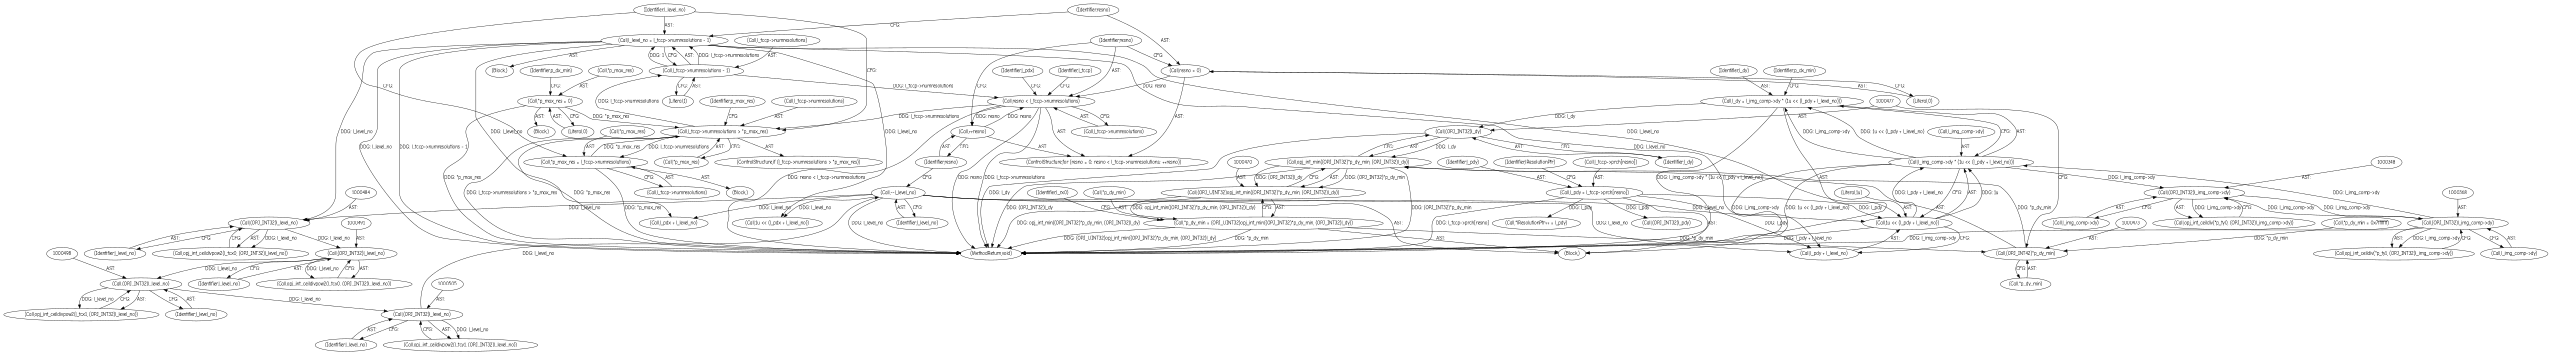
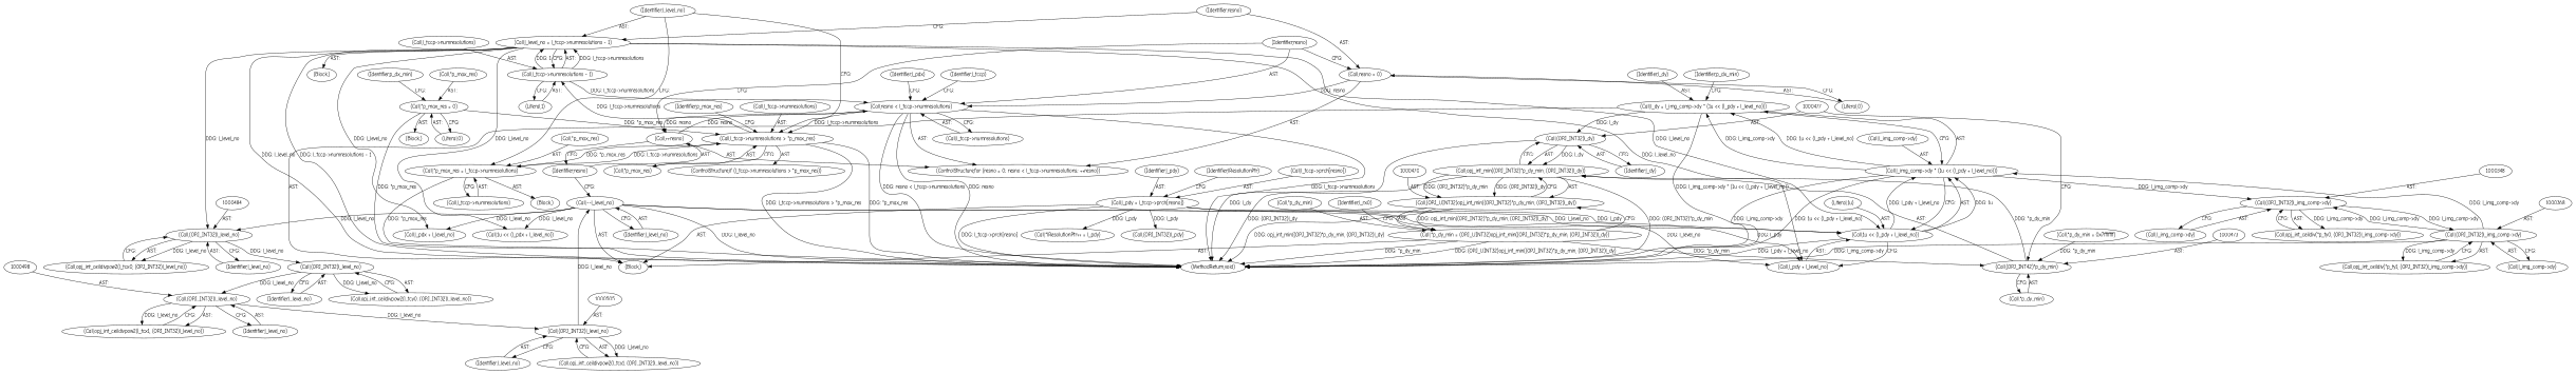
  digraph {
    fontname="Comic Neue"
    node [fontname="Comic Neue"]
    edge [fontname="Comic Neue"]
    n1 [label="(Call,l_dy = l_img_comp->dy * (1u << (l_pdy + l_level_no)))"]
    n2 [label="(Call,l_img_comp->dy * (1u << (l_pdy + l_level_no)))"]
    n3 [label="(Call,(OPJ_INT32)l_dy)"]
    n4 [label="(Block,)"]
    n5 [label="(MethodReturn,void)"]
    n6 [label="(Call,(OPJ_INT32)l_img_comp->dy)"]
    n7 [label="(Call,1u << (l_pdy + l_level_no))"]
    n8 [label="(Call,opj_int_min((OPJ_INT32)*p_dy_min, (OPJ_INT32)l_dy))"]
    n9 [label="(Identifier,l_dy)"]
    n10 [label="(Call,(OPJ_INT32)l_img_comp->dy)"]
    n11 [label="(Call,opj_int_ceildiv(*p_ty0, (OPJ_INT32)l_img_comp->dy))"]
    n12 [label="(Call,l_img_comp->dy)"]
    n13 [label="(Call,l_pdy + l_level_no)"]
    n14 [label="(Call,l_img_comp->dy)"]
    n15 [label="(Call,opj_int_ceildiv(*p_ty1, (OPJ_INT32)l_img_comp->dy))"]
    n16 [label="(Call,l_pdy = l_tccp->prch[resno])"]
    n17 [label="(Call,*lResolutionPtr++ = l_pdy)"]
    n18 [label="(Call,(OPJ_INT32)l_pdy)"]
    n19 [label="(Call,l_tccp->prch[resno])"]
    n20 [label="(Call,--l_level_no)"]
    n21 [label="(Call,(OPJ_INT32)l_level_no)"]
    n22 [label="(Identifier,l_level_no)"]
    n23 [label="(Call,l_pdx + l_level_no)"]
    n24 [label="(Call,1u << (l_pdx + l_level_no))"]
    n25 [label="(Call,(OPJ_INT32)l_level_no)"]
    n26 [label="(Identifier,l_level_no)"]
    n27 [label="(Call,opj_int_ceildivpow2(l_tcx0, (OPJ_INT32)l_level_no))"]
    n28 [label="(Call,(OPJ_INT32)l_level_no)"]
    n29 [label="(Identifier,l_level_no)"]
    n30 [label="(Call,opj_int_ceildivpow2(l_tcy1, (OPJ_INT32)l_level_no))"]
    n31 [label="(Call,(OPJ_INT32)l_level_no)"]
    n32 [label="(Identifier,l_level_no)"]
    n33 [label="(Call,opj_int_ceildivpow2(l_tcx1, (OPJ_INT32)l_level_no))"]
    n34 [label="(Call,opj_int_ceildivpow2(l_tcy0, (OPJ_INT32)l_level_no))"]
    n35 [label="(Identifier,l_level_no)"]
    n36 [label="(Call,l_level_no = l_tccp->numresolutions - 1)"]
    n37 [label="(Call,l_tccp->numresolutions - 1)"]
    n38 [label="(Block,)"]
    n39 [label="(Call,resno < l_tccp->numresolutions)"]
    n40 [label="(Literal,1)"]
    n41 [label="(Call,l_tccp->numresolutions > *p_max_res)"]
    n42 [label="(Call,++resno)"]
    n43 [label="(ControlStructure,for (resno = 0; resno < l_tccp->numresolutions; ++resno))"]
    n44 [label="(Call,l_tccp->numresolutions)"]
    n45 [label="(Call,*p_max_res = l_tccp->numresolutions)"]
    n46 [label="(Call,*p_max_res)"]
    n47 [label="(ControlStructure,if (l_tccp->numresolutions > *p_max_res))"]
    n48 [label="(Block,)"]
    n49 [label="(Call,l_tccp->numresolutions)"]
    n50 [label="(Identifier,resno)"]
    n51 [label="(Call,resno = 0)"]
    n52 [label="(Literal,0)"]
    n53 [label="(Call,*p_max_res = 0)"]
    n54 [label="(Literal,0)"]
    n55 [label="(Block,)"]
    n56 [label="(Call,(OPJ_UINT32)opj_int_min((OPJ_INT32)*p_dy_min, (OPJ_INT32)l_dy))"]
    n57 [label="(Call,*p_dy_min = (OPJ_UINT32)opj_int_min((OPJ_INT32)*p_dy_min, (OPJ_INT32)l_dy))"]
    n58 [label="(Call,(OPJ_INT42)*p_dy_min)"]
    n59 [label="(Call,*p_dy_min)"]
    n60 [label="(Identifier,l_level_no)"]
    n61 [label="(Call,*p_max_res)"]
    n62 [label="(Identifier,l_pdy)"]
    n63 [label="(Call,*p_max_res)"]
    n64 [label="(Identifier,l_dy)"]
    n65 [label="(Call,*p_dy_min)"]
    n66 [label="(Identifier,lResolutionPtr)"]
    n67 [label="(Identifier,l_pdx)"]
    n68 [label="(Identifier,p_dx_min)"]
    n69 [label="(Identifier,l_tccp)"]
    n70 [label="(Identifier,l_rx0)"]
    n71 [label="(Call,l_img_comp->dy)"]
    n72 [label="(Literal,1u)"]
    n73 [label="(Identifier,p_max_res)"]
    n74 [label="(Identifier,p_dx_min)"]
    n75 [label="(Identifier,resno)"]
    n76 [label="(Call,l_tccp->numresolutions)"]
    n77 [label="(Call,*p_dy_min = 0x7fffffff)"]
    n78 [label="(Call,l_tccp->numresolutions)"]
    n79 [label="(Identifier,resno)"]
    1000368
    1000348
    1000505
    1000498
-   1000491
    1000484
    1000477
    1000470
    1000473
    n1 -> n2 [label="CFG: "]
    n1 -> n3 [label="DDG: l_dy"]
    n1 -> n4 [label="AST: "]
    n1 -> n5 [label="DDG: l_img_comp->dy * (1u << (l_pdy + l_level_no))"]
    n2 -> n1 [label="AST: "]
    n2 -> n1 [label="DDG: l_img_comp->dy"]
    n2 -> n1 [label="DDG: 1u << (l_pdy + l_level_no)"]
    n2 -> n5 [label="DDG: l_img_comp->dy"]
    n2 -> n5 [label="DDG: 1u << (l_pdy + l_level_no)"]
    n2 -> n6 [label="DDG: l_img_comp->dy"]
    n2 -> n7 [label="CFG: "]
    n3 -> n5 [label="DDG: l_dy"]
    n3 -> n8 [label="AST: "]
    n3 -> n8 [label="DDG: l_dy"]
    n3 -> n9 [label="CFG: "]
    n6 -> n10 [label="DDG: l_img_comp->dy"]
    n6 -> n11 [label="AST: "]
    n6 -> n11 [label="DDG: l_img_comp->dy"]
    n6 -> n12 [label="CFG: "]
    n7 -> n2 [label="AST: "]
    n7 -> n2 [label="DDG: 1u"]
    n7 -> n2 [label="DDG: l_pdy + l_level_no"]
    n7 -> n5 [label="DDG: l_pdy + l_level_no"]
    n7 -> n13 [label="CFG: "]
    n8 -> n3 [label="CFG: "]
    n8 -> n5 [label="DDG: (OPJ_INT32)*p_dy_min"]
    n8 -> n5 [label="DDG: (OPJ_INT32)l_dy"]
    n8 -> n56 [label="AST: "]
    n8 -> n56 [label="DDG: (OPJ_INT32)*p_dy_min"]
    n8 -> n56 [label="DDG: (OPJ_INT32)l_dy"]
    n9 -> n3 [label="AST: "]
    n10 -> n2 [label="DDG: l_img_comp->dy"]
    n10 -> n5 [label="DDG: l_img_comp->dy"]
    n10 -> n6 [label="DDG: l_img_comp->dy"]
    n10 -> n14 [label="CFG: "]
    n10 -> n15 [label="AST: "]
    n10 -> n15 [label="DDG: l_img_comp->dy"]
    n11 -> n6 [label="CFG: "]
    n12 -> n6 [label="AST: "]
    n13 -> n7 [label="AST: "]
    n14 -> n10 [label="AST: "]
    n15 -> n10 [label="CFG: "]
    n16 -> n4 [label="AST: "]
    n16 -> n5 [label="DDG: l_tccp->prch[resno]"]
    n16 -> n7 [label="DDG: l_pdy"]
    n16 -> n13 [label="DDG: l_pdy"]
    n16 -> n17 [label="DDG: l_pdy"]
    n16 -> n18 [label="DDG: l_pdy"]
    n19 -> n16 [label="AST: "]
    n20 -> n4 [label="AST: "]
    n20 -> n5 [label="DDG: l_level_no"]
    n20 -> n7 [label="DDG: l_level_no"]
    n20 -> n13 [label="DDG: l_level_no"]
    n20 -> n21 [label="DDG: l_level_no"]
    n20 -> n22 [label="CFG: "]
    n20 -> n23 [label="DDG: l_level_no"]
    n20 -> n24 [label="DDG: l_level_no"]
    n21 -> n25 [label="DDG: l_level_no"]
    n21 -> n26 [label="CFG: "]
    n21 -> n27 [label="AST: "]
    n21 -> n27 [label="DDG: l_level_no"]
    n22 -> n20 [label="AST: "]
    n25 -> n31 [label="DDG: l_level_no"]
    n25 -> n34 [label="AST: "]
    n25 -> n34 [label="DDG: l_level_no"]
    n25 -> n35 [label="CFG: "]
    n26 -> n21 [label="AST: "]
    n27 -> n21 [label="CFG: "]
    n28 -> n20 [label="DDG: l_level_no"]
    n28 -> n29 [label="CFG: "]
    n28 -> n30 [label="AST: "]
    n28 -> n30 [label="DDG: l_level_no"]
    n29 -> n28 [label="AST: "]
    n30 -> n28 [label="CFG: "]
    n31 -> n28 [label="DDG: l_level_no"]
    n31 -> n32 [label="CFG: "]
    n31 -> n33 [label="AST: "]
    n31 -> n33 [label="DDG: l_level_no"]
    n32 -> n31 [label="AST: "]
    n33 -> n31 [label="CFG: "]
    n34 -> n25 [label="CFG: "]
    n35 -> n25 [label="AST: "]
    n36 -> n5 [label="DDG: l_tccp->numresolutions - 1"]
    n36 -> n5 [label="DDG: l_level_no"]
    n36 -> n7 [label="DDG: l_level_no"]
    n36 -> n13 [label="DDG: l_level_no"]
    n36 -> n21 [label="DDG: l_level_no"]
    n36 -> n23 [label="DDG: l_level_no"]
    n36 -> n24 [label="DDG: l_level_no"]
    n36 -> n37 [label="CFG: "]
    n36 -> n38 [label="AST: "]
    n37 -> n36 [label="AST: "]
    n37 -> n36 [label="DDG: l_tccp->numresolutions"]
    n37 -> n36 [label="DDG: 1"]
    n37 -> n39 [label="DDG: l_tccp->numresolutions"]
    n37 -> n40 [label="CFG: "]
    n39 -> n5 [label="DDG: resno < l_tccp->numresolutions"]
    n39 -> n5 [label="DDG: resno"]
    n39 -> n5 [label="DDG: l_tccp->numresolutions"]
    n39 -> n41 [label="DDG: l_tccp->numresolutions"]
    n39 -> n42 [label="DDG: resno"]
    n39 -> n43 [label="AST: "]
    n39 -> n44 [label="CFG: "]
    n40 -> n37 [label="AST: "]
    n41 -> n5 [label="DDG: *p_max_res"]
    n41 -> n5 [label="DDG: l_tccp->numresolutions > *p_max_res"]
    n41 -> n37 [label="DDG: l_tccp->numresolutions"]
    n41 -> n45 [label="DDG: l_tccp->numresolutions"]
    n41 -> n46 [label="CFG: "]
    n41 -> n47 [label="AST: "]
    n42 -> n39 [label="DDG: resno"]
    n42 -> n43 [label="AST: "]
    n42 -> n50 [label="CFG: "]
    n44 -> n39 [label="AST: "]
    n45 -> n5 [label="DDG: *p_max_res"]
    n45 -> n41 [label="DDG: *p_max_res"]
    n45 -> n48 [label="AST: "]
    n45 -> n49 [label="CFG: "]
    n46 -> n41 [label="AST: "]
    n49 -> n45 [label="AST: "]
    n50 -> n20 [label="CFG: "]
    n50 -> n42 [label="AST: "]
    n51 -> n39 [label="DDG: resno"]
    n51 -> n43 [label="AST: "]
    n51 -> n52 [label="CFG: "]
    n52 -> n51 [label="AST: "]
    n53 -> n5 [label="DDG: *p_max_res"]
    n53 -> n41 [label="DDG: *p_max_res"]
    n53 -> n54 [label="CFG: "]
    n53 -> n55 [label="AST: "]
    n54 -> n53 [label="AST: "]
    n56 -> n5 [label="DDG: opj_int_min((OPJ_INT32)*p_dy_min, (OPJ_INT32)l_dy)"]
    n56 -> n8 [label="CFG: "]
    n56 -> n57 [label="AST: "]
    n56 -> n57 [label="DDG: opj_int_min((OPJ_INT32)*p_dy_min, (OPJ_INT32)l_dy)"]
    n57 -> n4 [label="AST: "]
    n57 -> n5 [label="DDG: *p_dy_min"]
    n57 -> n5 [label="DDG: (OPJ_UINT32)opj_int_min((OPJ_INT32)*p_dy_min, (OPJ_INT32)l_dy)"]
    n57 -> n56 [label="CFG: "]
    n57 -> n58 [label="DDG: *p_dy_min"]
    n58 -> n8 [label="AST: "]
    n58 -> n8 [label="DDG: *p_dy_min"]
    n58 -> n59 [label="CFG: "]
    n59 -> n58 [label="AST: "]
    n60 -> n36 [label="AST: "]
    n60 -> n41 [label="CFG: "]
    n60 -> n45 [label="CFG: "]
    n61 -> n45 [label="AST: "]
    n62 -> n16 [label="AST: "]
    n63 -> n53 [label="AST: "]
    n64 -> n1 [label="AST: "]
    n65 -> n57 [label="AST: "]
    n66 -> n16 [label="CFG: "]
    n67 -> n39 [label="CFG: "]
    n68 -> n1 [label="CFG: "]
    n69 -> n39 [label="CFG: "]
    n70 -> n57 [label="CFG: "]
    n71 -> n2 [label="AST: "]
    n72 -> n7 [label="AST: "]
    n73 -> n41 [label="CFG: "]
    n74 -> n53 [label="CFG: "]
    n75 -> n39 [label="AST: "]
    n75 -> n42 [label="CFG: "]
    n75 -> n51 [label="CFG: "]
    n76 -> n37 [label="AST: "]
    n77 -> n58 [label="DDG: *p_dy_min"]
    n78 -> n41 [label="AST: "]
    n79 -> n36 [label="CFG: "]
    n79 -> n51 [label="AST: "]
    1000368 -> n10 [label="AST: "]
    1000348 -> n6 [label="AST: "]
    1000505 -> n28 [label="AST: "]
    1000498 -> n31 [label="AST: "]
-   1000491 -> n25 [label="AST: "]
    1000484 -> n21 [label="AST: "]
    1000477 -> n3 [label="AST: "]
    1000477 -> n58 [label="CFG: "]
    1000470 -> n56 [label="AST: "]
    1000473 -> n58 [label="AST: "]
  }
